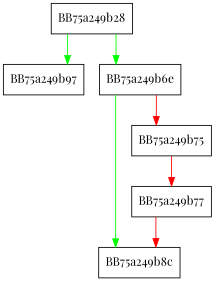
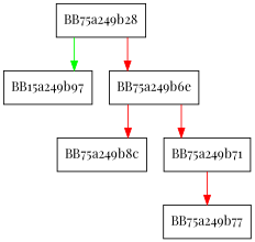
  digraph {
    fontname="Playfair Display"
    splines=ortho
    node [fontname="Playfair Display" shape=box]
    edge [color=red fontname="Playfair Display"]
    BB75a249b28
-   BB75a249b97
+   BB75a249b97 [label=BB15a249b97]
    n3 [label=BB75a249b6e]
    BB75a249b8c
-   BB75a249b71 [label=BB75a249b75]
+   BB75a249b71
    BB75a249b77
    BB75a249b28 -> BB75a249b97 [color=green]
-   BB75a249b28 -> n3 [color=green]
-   n3 -> BB75a249b8c [color=green]
+   BB75a249b28 -> n3
+   n3 -> BB75a249b8c
    n3 -> BB75a249b71
    BB75a249b71 -> BB75a249b77
-   BB75a249b77 -> BB75a249b8c
  }
